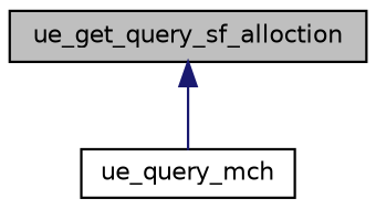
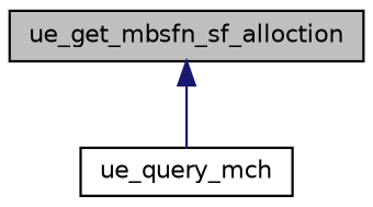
  digraph {
    rankdir=TB
    node [color=black fontname=Helvetica fontsize=10 shape=record style=filled]
-   n1 [fillcolor=grey75 fontcolor=black height=0.2 label=ue_get_query_sf_alloction width=0.4]
+   n1 [fillcolor=grey75 fontcolor=black height=0.2 label=ue_get_mbsfn_sf_alloction width=0.4]
    n2 [fillcolor=white height=0.2 label=ue_query_mch width=0.4]
    n1 -> n2 [color=midnightblue dir=back fontname=Helvetica fontsize=10 labelfontname=Helvetica labelfontsize=10 style=solid]
  }
